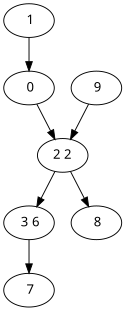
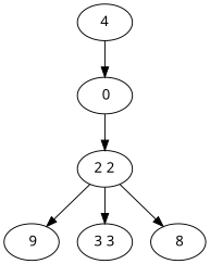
  digraph {
    fontname="Noto Sans"
    node [fontname="Noto Sans"]
    edge [fontname="Noto Sans"]
    n1 [label="2 2"]
    " 0"
-   " 1"
+   " 1" [label=4]
    " 9"
-   " 3 6"
+   " 3 6" [label="3 3"]
    " 8"
-   " 7"
-   " 9" -> n1
+   n1 -> " 9"
    n1 -> " 3 6"
    n1 -> " 8"
    " 0" -> n1
    " 1" -> " 0"
-   " 3 6" -> " 7"
  }
